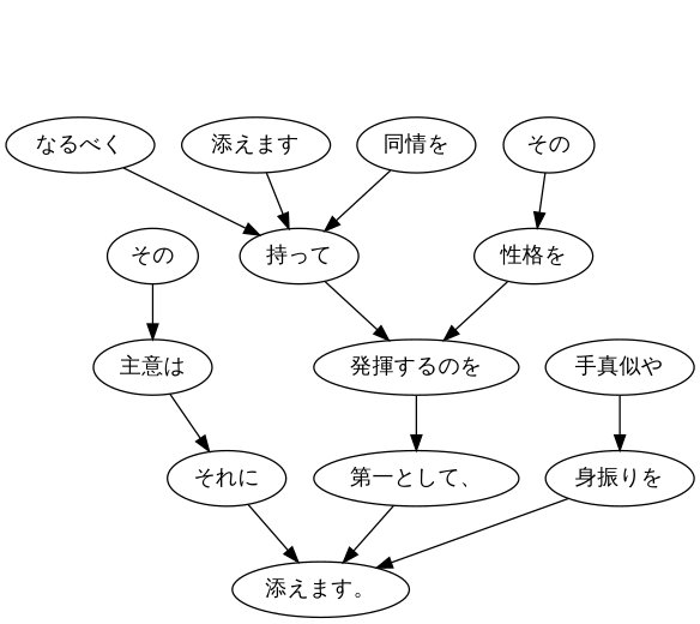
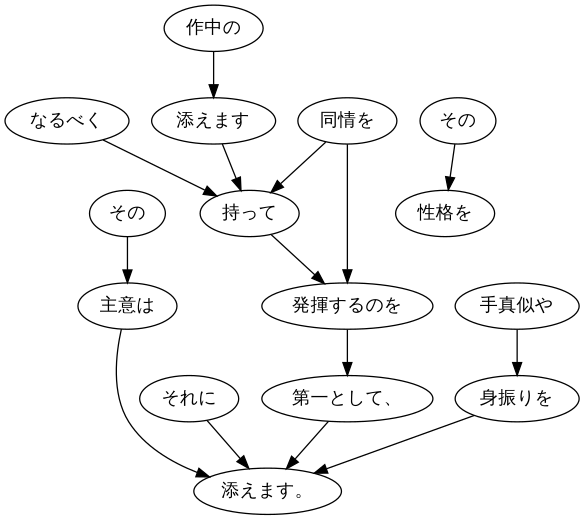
  digraph {
    fontname="Noto Sans"
    node [fontname="Noto Sans"]
    edge [fontname="Noto Sans"]
    n1 [label="その"]
    n2 [label="主意は"]
    n3 [label="添えます。"]
    n4 [label="なるべく"]
    n5 [label="持って"]
    n6 [label="発揮するのを"]
+   n7 [label="作中の"]
    n8 [label="添えます"]
    n9 [label="同情を"]
    n10 [label="第一として、"]
    n11 [label="その"]
    n12 [label="性格を"]
    n13 [label="それに"]
    n14 [label="手真似や"]
    n15 [label="身振りを"]
    n1 -> n2
-   n2 -> n13
+   n2 -> n3
    n4 -> n5
    n5 -> n6
    n6 -> n10
+   n7 -> n8
    n8 -> n5
    n9 -> n5
    n10 -> n3
    n11 -> n12
-   n12 -> n6
+   n9 -> n6
    n13 -> n3
    n14 -> n15
    n15 -> n3
  }
